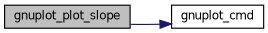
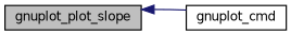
  digraph {
    rankdir=LR
    node [color=black fontname=Helvetica fontsize=10 shape=record style=filled]
    n1 [fillcolor=grey75 fontcolor=black height=0.2 label=gnuplot_plot_slope width=0.4]
    n2 [fillcolor=white height=0.2 label=gnuplot_cmd width=0.4]
-   n1 -> n2 [color=midnightblue fontname=Helvetica fontsize=10 labelfontname=Helvetica labelfontsize=10 style=solid]
+   n2 -> n1 [color=midnightblue fontname=Helvetica fontsize=10 labelfontname=Helvetica labelfontsize=10 style=solid]
  }
